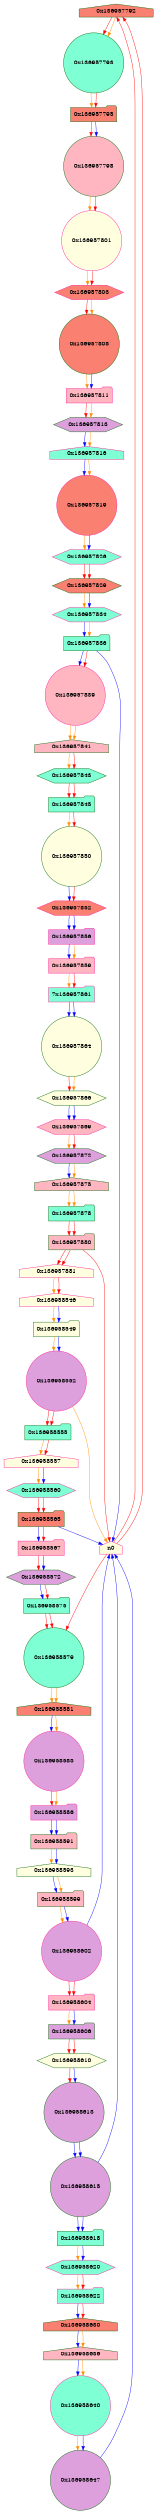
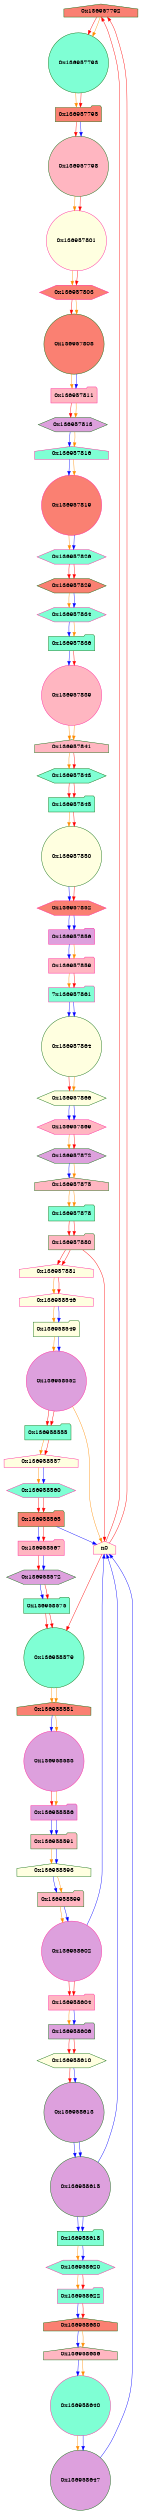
  digraph {
    node [color=darkgreen fillcolor=aquamarine shape=folder style=filled]
    edge [color=red]
    n1 [fillcolor=salmon label="0x136957792" shape=house]
    n2 [label="0x136957793" shape=circle]
    n3 [fillcolor=salmon label="0x136957795"]
    n4 [fillcolor=lightpink label="0x136957798" shape=circle]
    n5 [color=deeppink fillcolor=lightyellow label="0x136957801" shape=circle]
    n6 [color=deeppink fillcolor=salmon label="0x136957803" shape=hexagon]
    n7 [fillcolor=salmon label="0x136957808" shape=circle]
    n8 [color=deeppink fillcolor=lightpink label="0x136957811"]
    n9 [fillcolor=plum label="0x136957813" shape=hexagon]
    n10 [color=deeppink label="0x136957816" shape=house]
    n11 [color=deeppink fillcolor=salmon label="0x136957819" shape=circle]
    n12 [color=deeppink label="0x136957826" shape=hexagon]
    n13 [fillcolor=salmon label="0x136957829" shape=hexagon]
    n14 [color=deeppink label="0x136957834" shape=hexagon]
    n15 [label="0x136957836"]
    n16 [color=deeppink fillcolor=lightpink label="0x136957839" shape=circle]
    n0 [color=deeppink fillcolor=lightyellow shape=house]
    n17 [fillcolor=lightpink label="0x136957841" shape=house]
    n43 [label="0x136958579" shape=circle]
    n18 [label="0x136957843" shape=hexagon]
    n19 [label="0x136957845"]
    n20 [fillcolor=lightyellow label="0x136957850" shape=circle]
    n21 [color=deeppink fillcolor=salmon label="0x136957852" shape=hexagon]
    n22 [color=deeppink fillcolor=plum label="0x136957856"]
    n23 [color=deeppink fillcolor=lightpink label="0x136957859"]
    n24 [color=deeppink label="7x136957861"]
    n25 [fillcolor=lightyellow label="0x136957864" shape=circle]
    n26 [fillcolor=lightyellow label="0x136957866" shape=hexagon]
    n27 [color=deeppink fillcolor=lightpink label="0x136957869" shape=hexagon]
    n28 [fillcolor=plum label="0x136957872" shape=hexagon]
    n29 [fillcolor=lightpink label="0x136957875" shape=house]
    n30 [label="0x136957878"]
    n31 [fillcolor=lightpink label="0x136957880"]
    n32 [color=deeppink fillcolor=lightyellow label="0x136957881" shape=house]
    n33 [color=deeppink fillcolor=lightyellow label="0x136958546" shape=house]
    n34 [fillcolor=lightyellow label="0x136958549"]
    n35 [color=deeppink fillcolor=plum label="0x136958552" shape=circle]
    n36 [label="0x136958555"]
    n37 [color=deeppink fillcolor=lightyellow label="0x136958557" shape=house]
    n38 [color=deeppink label="0x136958560" shape=hexagon]
    n39 [fillcolor=salmon label="0x136958565"]
    n40 [color=deeppink fillcolor=lightpink label="0x136958567"]
    n41 [fillcolor=plum label="0x136958572" shape=hexagon]
    n42 [label="0x136958575"]
    n44 [fillcolor=salmon label="0x136958581" shape=house]
    n45 [color=deeppink fillcolor=plum label="0x136958583" shape=circle]
    n46 [color=deeppink fillcolor=plum label="0x136958586"]
    n47 [fillcolor=lightpink label="0x136958591"]
    n48 [fillcolor=lightyellow label="0x136958593" shape=house]
    n49 [fillcolor=lightpink label="0x136958599"]
    n50 [color=deeppink fillcolor=plum label="0x136958602" shape=circle]
    n51 [color=deeppink fillcolor=lightpink label="0x136958604"]
    n52 [fillcolor=plum label="0x136958606"]
    n53 [fillcolor=lightyellow label="0x136958610" shape=hexagon]
    n54 [fillcolor=plum label="0x136958613" shape=circle]
    n55 [fillcolor=plum label="0x136958615" shape=circle]
    n56 [label="0x136958618"]
    n57 [color=deeppink label="0x136958620" shape=hexagon]
    n58 [color=deeppink label="0x136958622"]
    n59 [fillcolor=salmon label="0x136958630" shape=house]
    n60 [fillcolor=lightpink label="0x136958636" shape=house]
    n61 [color=deeppink label="0x136958640" shape=circle]
    n62 [fillcolor=plum label="0x136958647" shape=circle]
    n1 -> n2
    n1 -> n2 [color=darkorange]
    n2 -> n3 [color=darkorange]
    n2 -> n3
    n3 -> n4
    n3 -> n4 [color=blue]
    n4 -> n5 [color=darkorange]
    n4 -> n5
    n5 -> n6 [color=darkorange]
    n5 -> n6
    n6 -> n7
    n6 -> n7 [color=darkorange]
    n7 -> n8 [color=darkorange]
    n7 -> n8 [color=blue]
    n8 -> n9
    n8 -> n9 [color=darkorange]
    n9 -> n10 [color=blue]
    n9 -> n10 [color=darkorange]
    n10 -> n11 [color=blue]
    n10 -> n11 [color=darkorange]
    n11 -> n12 [color=darkorange]
    n11 -> n12 [color=blue]
    n12 -> n13
    n12 -> n13
    n13 -> n14 [color=darkorange]
    n13 -> n14 [color=blue]
    n14 -> n15 [color=blue]
    n14 -> n15 [color=darkorange]
    n15 -> n16 [color=blue]
    n15 -> n16
-   n15 -> n0 [color=blue]
    n16 -> n17 [color=darkorange]
    n16 -> n17 [color=darkorange]
    n0 -> n1
    n0 -> n1
    n0 -> n43
    n17 -> n18 [color=darkorange]
    n17 -> n18
    n43 -> n44 [color=darkorange]
    n43 -> n44 [color=darkorange]
    n18 -> n19
    n18 -> n19
    n19 -> n20 [color=darkorange]
    n19 -> n20
    n20 -> n21 [color=blue]
    n20 -> n21
    n21 -> n22 [color=blue]
    n21 -> n22 [color=blue]
    n22 -> n23 [color=blue]
    n22 -> n23 [color=darkorange]
    n23 -> n24 [color=darkorange]
    n23 -> n24
    n24 -> n25 [color=blue]
    n24 -> n25 [color=blue]
    n25 -> n26
    n25 -> n26 [color=darkorange]
    n26 -> n27 [color=blue]
    n26 -> n27 [color=blue]
    n27 -> n28 [color=darkorange]
    n27 -> n28
    n28 -> n29 [color=blue]
    n28 -> n29 [color=darkorange]
    n29 -> n30 [color=darkorange]
    n29 -> n30 [color=darkorange]
    n30 -> n31
    n30 -> n31
    n31 -> n0
    n31 -> n32
    n31 -> n32
    n32 -> n33 [color=darkorange]
    n32 -> n33
    n33 -> n34 [color=darkorange]
    n33 -> n34 [color=blue]
    n34 -> n35 [color=darkorange]
    n34 -> n35 [color=blue]
    n35 -> n0 [color=darkorange]
    n35 -> n36
    n35 -> n36
    n36 -> n37 [color=darkorange]
    n36 -> n37
    n37 -> n38 [color=darkorange]
    n37 -> n38 [color=blue]
    n38 -> n39
    n38 -> n39
    n39 -> n0 [color=blue]
    n39 -> n40 [color=blue]
    n39 -> n40
    n40 -> n41
    n40 -> n41 [color=blue]
    n41 -> n42 [color=blue]
    n41 -> n42
    n42 -> n43
    n42 -> n43
    n44 -> n45 [color=blue]
    n44 -> n45 [color=darkorange]
    n45 -> n46
    n45 -> n46 [color=darkorange]
    n46 -> n47 [color=blue]
    n46 -> n47 [color=blue]
    n47 -> n48 [color=darkorange]
    n47 -> n48 [color=blue]
    n48 -> n49 [color=blue]
    n48 -> n49 [color=darkorange]
    n49 -> n50 [color=darkorange]
    n49 -> n50 [color=blue]
    n50 -> n0 [color=blue]
    n50 -> n51
    n50 -> n51
    n51 -> n52 [color=darkorange]
    n51 -> n52 [color=blue]
    n52 -> n53
    n52 -> n53
    n53 -> n54
    n53 -> n54 [color=blue]
    n54 -> n55 [color=blue]
    n54 -> n55 [color=blue]
    n55 -> n0 [color=blue]
    n55 -> n56 [color=blue]
    n55 -> n56 [color=blue]
    n56 -> n57 [color=darkorange]
    n56 -> n57 [color=blue]
    n57 -> n58 [color=darkorange]
    n57 -> n58
    n58 -> n59 [color=blue]
    n58 -> n59
    n59 -> n60 [color=blue]
    n59 -> n60 [color=darkorange]
    n60 -> n61 [color=blue]
    n60 -> n61 [color=darkorange]
    n61 -> n62 [color=darkorange]
    n61 -> n62 [color=blue]
    n62 -> n0 [color=blue]
  }
